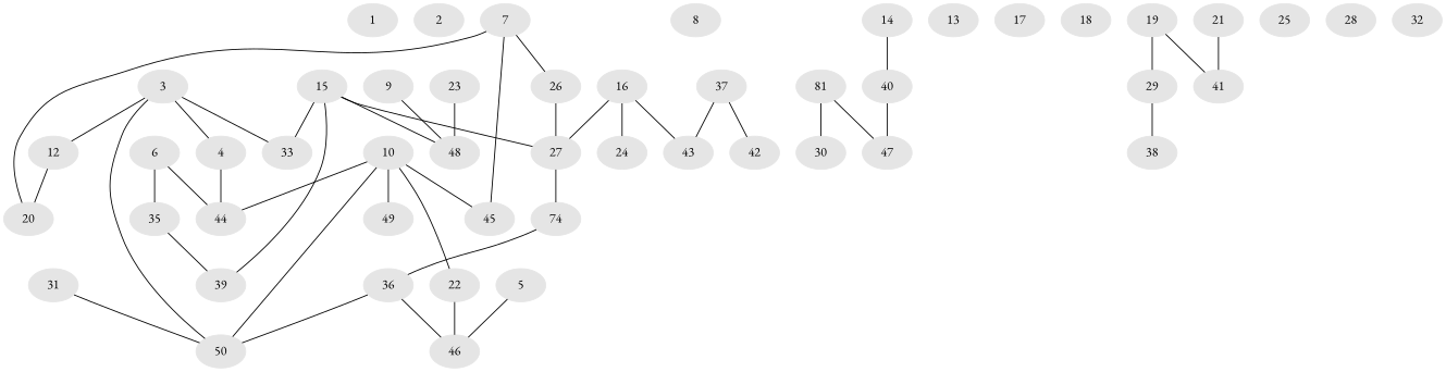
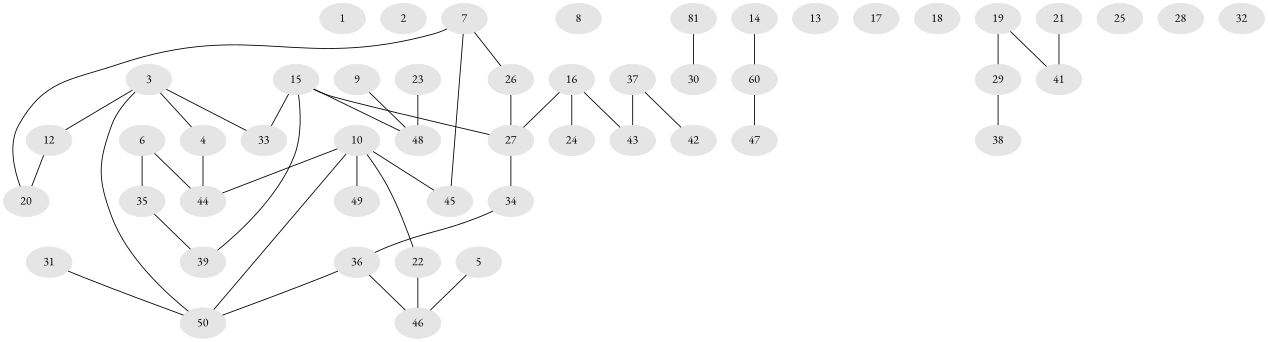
  graph {
    fontname="EB Garamond"
    node [color=gray90 fontname="EB Garamond" style=filled]
    edge [fontname="EB Garamond"]
    1
    2
    3
    4
    12
    33
    50
    44
    20
    5
    46
    6
    35
    39
    7
    26
    45
    27
    8
    9
    48
    10
    22
    49
    n25 [label=81]
    30
    47
    13
    14
-   40
+   40 [label=60]
    15
-   34 [label=74]
+   34
    16
    24
    43
    17
    18
    19
    29
    41
    38
    21
    23
    25
    36
    28
    31
    32
    37
    42
    3 -- 4
    3 -- 12
    3 -- 33
    3 -- 50
    4 -- 44
    12 -- 20
    5 -- 46
    6 -- 44
    6 -- 35
    35 -- 39
    7 -- 20
    7 -- 26
    7 -- 45
    26 -- 27
    27 -- 34
    9 -- 48
    10 -- 50
    10 -- 44
    10 -- 45
    10 -- 22
    10 -- 49
    22 -- 46
    n25 -- 30
-   n25 -- 47
    14 -- 40
    40 -- 47
    15 -- 33
    15 -- 39
    15 -- 27
    15 -- 48
    34 -- 36
    16 -- 27
    16 -- 24
    16 -- 43
    19 -- 29
    19 -- 41
    29 -- 38
    21 -- 41
    23 -- 48
    36 -- 50
    36 -- 46
    31 -- 50
    37 -- 43
    37 -- 42
  }
